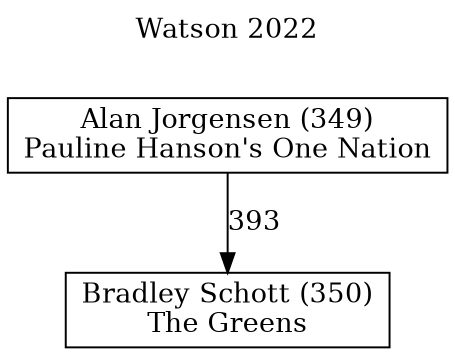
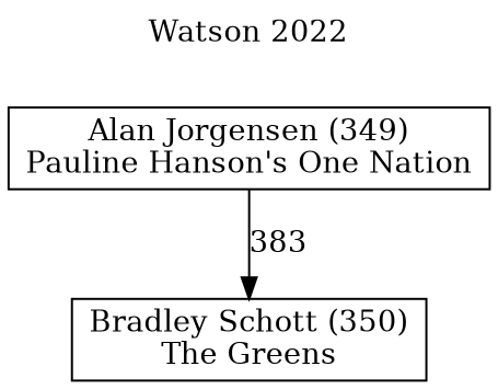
  digraph {
    label="Watson 2022"
    labelloc=t
    mclimit=10
    node [shape=box]
    n1 [label="Alan Jorgensen (349)\nPauline Hanson's One Nation"]
    n2 [label="Bradley Schott (350)\nThe Greens"]
-   n1 -> n2 [label=393]
+   n1 -> n2 [label=383]
  }
